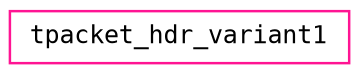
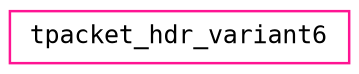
  digraph {
    rankdir=LR
    fontname="DejaVu Sans Mono"
-   n1 [color=deeppink fillcolor=white fontname="DejaVu Sans Mono" fontsize=10 height=0.2 label=tpacket_hdr_variant1 shape=record style=filled width=0.4]
+   n1 [color=deeppink fillcolor=white fontname="DejaVu Sans Mono" fontsize=10 height=0.2 label=tpacket_hdr_variant6 shape=record style=filled width=0.4]
  }
